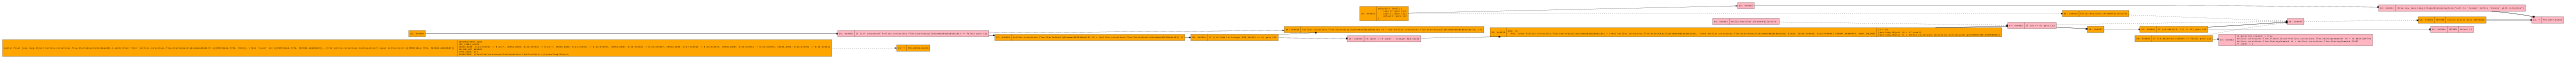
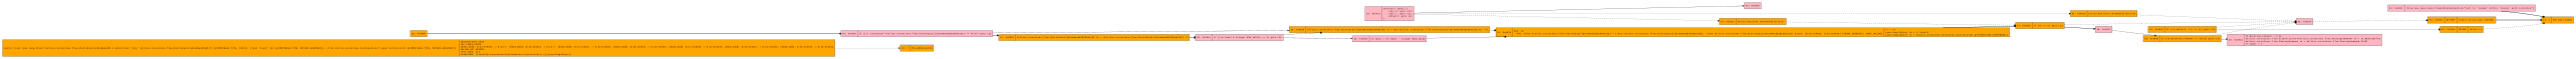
  digraph {
    fontname="Liberation Mono"
    rankdir=LR
    node [fillcolor=orange fontname="Liberation Mono" shape=record style=filled]
    edge [arrowhead=box fontname="Liberation Mono" style=solid]
    n1 [label="{23\:\ ?|MTH_ENTER_BLOCK\l}"]
    n2 [label="{25\:\ 0x0000}"]
    n3 [fillcolor=lightpink label="{26\:\ 0x0002|if ((r7 instanceof kotlinx.coroutines.flow.StartedLazily$command$1$1$emit$1) == false) goto L21\l}"]
    n4 [label="{27\:\ 0x0004|kotlinx.coroutines.flow.StartedLazily$command$1$1$emit$1 r0 = (kotlinx.coroutines.flow.StartedLazily$command$1$1$emit$1) r7\l}"]
    n5 [label="{30\:\ 0x0014|kotlinx.coroutines.flow.StartedLazily$command$1$1$emit$1 r0 = new kotlinx.coroutines.flow.StartedLazily$command$1$1$emit$1(r5, r7)\l}"]
-   n6 [label="{28\:\ 0x000c|if ((r0.label & Integer.MIN_VALUE) == 0) goto L21\l}"]
+   n6 [fillcolor=lightpink label="{28\:\ 0x000c|if ((r0.label & Integer.MIN_VALUE) == 0) goto L21\l}"]
    n7 [label="{31\:\ 0x0019|PHI: r0 \l  PHI: (r0v2 kotlinx.coroutines.flow.StartedLazily$command$1$1$emit$1) = (r0v1 kotlinx.coroutines.flow.StartedLazily$command$1$1$emit$1), (r0v5 kotlinx.coroutines.flow.StartedLazily$command$1$1$emit$1) binds: [B:30:0x0014, B:29:0x000e] A[DONT_GENERATE, DONT_INLINE]\l|r7 = r0\ljava.lang.Object r0 = r7.result\ljava.lang.Object r1 = kotlin.coroutines.intrinsics.IntrinsicsKt.getCOROUTINE_SUSPENDED()\l}"]
    n8 [fillcolor=lightpink label="{29\:\ 0x000e|r0.label = r0.label \- Integer.MIN_VALUE\l}"]
-   n9 [fillcolor=lightpink label="{37\:\ 0x0035|if (r6 \<= 0) goto L12\l}"]
-   n10 [label="{32\:\ 0x0022|switch(r7.label) \{\l    case 0: goto L14;\l    case 1: goto L11;\l    default: goto L8;\l\}\l}"]
+   n9 [label="{37\:\ 0x0035|if (r6 \<= 0) goto L12\l}"]
+   n10 [fillcolor=lightpink label="{32\:\ 0x0022|switch(r7.label) \{\l    case 0: goto L14;\l    case 1: goto L11;\l    default: goto L8;\l\}\l}"]
    n11 [fillcolor=lightpink label="{33\:\ 0x0025}"]
    n12 [label="{35\:\ 0x002d|kotlin.ResultKt.throwOnFailure(r0)\l}"]
-   n13 [fillcolor=lightpink label="{36\:\ 0x0031|kotlin.ResultKt.throwOnFailure(r0)\l}"]
+   n13 [label="{36\:\ 0x0031|kotlin.ResultKt.throwOnFailure(r0)\l}"]
    n14 [fillcolor=lightpink label="{34\:\ 0x002c|throw new java.lang.IllegalStateException(\"call to 'resume' before 'invoke' with coroutine\")\l}"]
    n15 [fillcolor=lightpink label="{43\:\ 0x004f}"]
-   n16 [fillcolor=lightpink label="{24\:\ ?|MTH_EXIT_BLOCK\l}"]
-   n17 [label="{44\:\ 0x0051|RETURN\l|return kotlin.Unit.INSTANCE\l}"]
-   n18 [label="{38\:\ 0x0037}"]
+   n16 [label="{24\:\ ?|MTH_EXIT_BLOCK\l}"]
+   n17 [label="{44\:\ 0x0051|RETURN\l|return kotlin.Unit.RETURN\l}"]
+   n18 [fillcolor=lightpink label="{38\:\ 0x0037}"]
    n19 [label="{39\:\ 0x003b|if (r5.$started.element != false) goto L12\l}"]
    n20 [fillcolor=lightpink label="{40\:\ 0x003d|r5.$started.element = true\lkotlinx.coroutines.flow.FlowCollector\<kotlinx.coroutines.flow.SharingCommand\> r6 = r5.$$this$flow\lkotlinx.coroutines.flow.SharingCommand r4 = kotlinx.coroutines.flow.SharingCommand.START\lr7.label = 1\l}"]
    n21 [label="{41\:\ 0x004c|if (r6.emit(r4, r7) != r1) goto L12\l}"]
-   n22 [fillcolor=lightpink label="{42\:\ 0x004e|RETURN\l|return r1\l}"]
+   n22 [label="{42\:\ 0x004e|RETURN\l|return r1\l}"]
    n23 [label="{public final java.lang.Object kotlinx.coroutines.flow.StartedLazily$command$1.1.emit((r5v0 'this' kotlinx.coroutines.flow.StartedLazily$command$1$1\<T\> A[IMMUTABLE_TYPE, THIS]), (r6v0 'count' int A[IMMUTABLE_TYPE, METHOD_ARGUMENT]), (r7v0 kotlin.coroutines.Continuation\<? super kotlin.Unit\> A[IMMUTABLE_TYPE, METHOD_ARGUMENT]))  | INCONSISTENT_CODE\lUSE_LINES_HINTS\lCROSS_EDGE: B:44:0x0051 \-\> B:24:?, CROSS_EDGE: B:42:0x004e \-\> B:24:?, CROSS_EDGE: B:41:0x004c \-\> B:43:0x004f, CROSS_EDGE: B:39:0x003b \-\> B:43:0x004f, CROSS_EDGE: B:37:0x0035 \-\> B:43:0x004f, CROSS_EDGE: B:30:0x0014 \-\> B:31:0x0019, CROSS_EDGE: B:26:0x0002 \-\> B:30:0x0014\lINLINE_NOT_NEEDED\lTYPE_VARS: [T]\lSIGNATURE: (ILkotlin\/coroutines\/Continuation\<\-Lkotlin\/Unit;\>;)Ljava\/lang\/Object;\l}"]
    n2 -> n3 [arrowhead=dot style=bold]
    n3 -> n4 [arrowhead=normal style=bold]
    n3 -> n5 [arrowhead=normal]
-   n4 -> n6 [arrowhead=normal style=bold]
+   n4 -> n6 [style=bold]
+   n5 -> n7
    n6 -> n5
-   n6 -> n8
+   n6 -> n8 [arrowhead=normal]
    n7 -> n9 [style=bold]
    n8 -> n7
    n9 -> n15 [style=dashed]
-   n9 -> n18 [style=bold]
+   n9 -> n18 [arrowhead=normal style=bold]
    n10 -> n11 [arrowhead=normal]
    n10 -> n12 [arrowhead=dot style=dashed]
-   n11 -> n14
+   n10 -> n13 [arrowhead=dot style=dashed]
    n12 -> n15 [arrowhead=dot style=dashed]
    n13 -> n9 [arrowhead=dot style=dashed]
    n14 -> n16 [style=bold]
    n15 -> n17 [style=dashed]
    n17 -> n16 [arrowhead=dot style=bold]
-   n18 -> n21 [arrowhead=dot]
+   n18 -> n19 [arrowhead=dot]
    n19 -> n15 [style=dashed]
    n19 -> n20 [arrowhead=dot]
-   n21 -> n15 [arrowhead=dot style=bold]
+   n21 -> n15 [arrowhead=dot style=dashed]
    n21 -> n22
+   n22 -> n16 [arrowhead=dot style=dashed]
    n23 -> n1 [arrowhead=normal style=dashed]
  }
